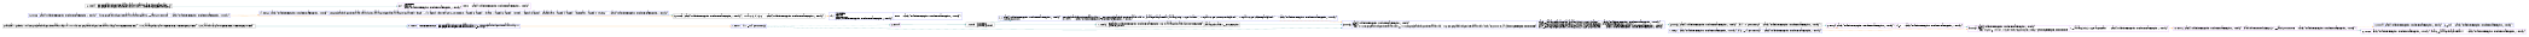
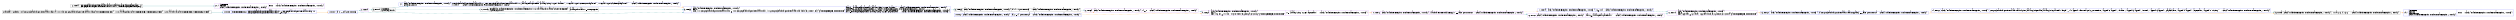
  digraph {
    rankdir=LR
    node [color=blue shape=record]
    edge [color=teal]
    n1 [label="{0\:\ 0x0000|MTH_ENTER_BLOCK\l|com.google.android.gms.internal.ads.zzbdg r11 = (com.google.android.gms.internal.ads.zzbdg) r11\lcom.google.android.gms.internal.ads.zzbhr r1 = r11.zzyb()\l}"]
    n2 [label="{1\:\ 0x0007|if (r1 != null) goto L_0x0035\l}"]
    n3 [color=purple label="{2\:\ 0x0009}"]
    n4 [label="{5\:\ 0x0035|Catch:\{ NullPointerException \| NumberFormatException \-\> 0x00d3 \}\lPHI: r7 \l  PHI: (r1v1 com.google.android.gms.internal.ads.zzbhr) = (r1v0 com.google.android.gms.internal.ads.zzbhr), (r1v8 com.google.android.gms.internal.ads.zzbhr) binds: [B:1:0x0007, B:4:?] A[DONT_GENERATE, DONT_INLINE]\l|float r3 = java.lang.Float.parseFloat((java.lang.String) r12.get(\"duration\"))     \/\/ Catch:\{ NullPointerException \| NumberFormatException \-\> 0x00d3 \}\lboolean r5 = \"1\".equals(r12.get(\"muted\"))     \/\/ Catch:\{ NullPointerException \| NumberFormatException \-\> 0x00d3 \}\lfloat r2 = java.lang.Float.parseFloat((java.lang.String) r12.get(\"currentTime\"))     \/\/ Catch:\{ NullPointerException \| NumberFormatException \-\> 0x00d3 \}\lint r4 = java.lang.Integer.parseInt((java.lang.String) r12.get(\"playbackState\"))     \/\/ Catch:\{ NullPointerException \| NumberFormatException \-\> 0x00d3 \}\l}"]
    n5 [color=black label="{3\:\ 0x000b|SYNTHETIC\lSplitter:B:3:0x000b\l}"]
    n6 [color=black label="{6\:\ 0x0065|Catch:\{ NullPointerException \| NumberFormatException \-\> 0x00d3 \}\l|if (r4 \< 0) goto L_0x0069     \/\/ Catch:\{ NullPointerException \| NumberFormatException \-\> 0x00d3 \}\l}"]
    n7 [label="{4\:\ ?|Catch:\{ NullPointerException \| NumberFormatException \-\> 0x00d3 \}\lSplitter:B:3:0x000b\l|com.google.android.gms.internal.ads.zzbhr r1 = new com.google.android.gms.internal.ads.zzbhr(r11, java.lang.Float.parseFloat((java.lang.String) r12.get(\"duration\")), \"1\".equals(r12.get(\"customControlsAllowed\")), \"1\".equals(r12.get(\"clickToExpandAllowed\")))     \/\/ Catch:\{ NullPointerException \| NumberFormatException \-\> 0x00d3 \}\lr11.zza(r1)     \/\/ Catch:\{ NullPointerException \| NumberFormatException \-\> 0x00d3 \}\l}"]
    n8 [color=black label="{17\:\ 0x00d3|ExcHandler: NullPointerException \| NumberFormatException (r1v3 'e' java.lang.Throwable A[CUSTOM_DECLARE])\lSplitter:B:3:0x000b\l|java.lang.Throwable r1 = move\-exception\l}"]
    n9 [color=purple label="{8\:\ 0x0069|Catch:\{ NullPointerException \| NumberFormatException \-\> 0x00d3 \}\l|r4 = 0     \/\/ Catch:\{ NullPointerException \| NumberFormatException \-\> 0x00d3 \}\l}"]
    n10 [label="{7\:\ 0x0067|Catch:\{ NullPointerException \| NumberFormatException \-\> 0x00d3 \}\l|if (3 \>= r4) goto L_0x006a     \/\/ Catch:\{ NullPointerException \| NumberFormatException \-\> 0x00d3 \}\l}"]
    n11 [color=purple label="{9\:\ 0x006a|Catch:\{ NullPointerException \| NumberFormatException \-\> 0x00d3 \}\lPHI: r4 \l  PHI: (r4v6 int) = (r4v7 int), (r4v5 int) binds: [B:8:0x0069, B:7:0x0067] A[DONT_GENERATE, DONT_INLINE]\l|r7 = (java.lang.String) r12.get(\"aspectRatio\")     \/\/ Catch:\{ NullPointerException \| NumberFormatException \-\> 0x00d3 \}\l}"]
    n12 [color=purple label="{10\:\ 0x0078|Catch:\{ NullPointerException \| NumberFormatException \-\> 0x00d3 \}\l|if (android.text.TextUtils.isEmpty(r7) == false) goto L_0x00ce     \/\/ Catch:\{ NullPointerException \| NumberFormatException \-\> 0x00d3 \}\l}"]
    n13 [label="{11\:\ 0x007a|Catch:\{ NullPointerException \| NumberFormatException \-\> 0x00d3 \}\l|r6 = 0.0f     \/\/ Catch:\{ NullPointerException \| NumberFormatException \-\> 0x00d3 \}\l}"]
    n14 [color=purple label="{16\:\ 0x00ce|Catch:\{ NullPointerException \| NumberFormatException \-\> 0x00d3 \}\l|float r6 = java.lang.Float.parseFloat(r7)     \/\/ Catch:\{ NullPointerException \| NumberFormatException \-\> 0x00d3 \}\l}"]
+   n15 [color=purple label="{12\:\ 0x007b|Catch:\{ NullPointerException \| NumberFormatException \-\> 0x00d3 \}\lPHI: r6 \l  PHI: (r6v5 float) = (r6v4 float), (r6v6 float) binds: [B:16:0x00ce, B:11:0x007a] A[DONT_GENERATE, DONT_INLINE]\l}"]
    n16 [label="{13\:\ 0x0080|Catch:\{ NullPointerException \| NumberFormatException \-\> 0x00d3 \}\l|if (com.google.android.gms.internal.ads.zzaxa.isLoggable(3) == false) goto L_0x00ca     \/\/ Catch:\{ NullPointerException \| NumberFormatException \-\> 0x00d3 \}\l}"]
    n17 [label="{14\:\ 0x0082|Catch:\{ NullPointerException \| NumberFormatException \-\> 0x00d3 \}\l|com.google.android.gms.internal.ads.zzaxa.zzdp(new java.lang.StringBuilder(java.lang.String.valueOf(r7).length() + 140).append(\"Video Meta GMSG: currentTime : \").append(r2).append(\" , duration : \").append(r3).append(\" , isMuted : \").append(r5).append(\" , playbackState : \").append(r4).append(\" , aspectRatio : \").append(r7).toString())     \/\/ Catch:\{ NullPointerException \| NumberFormatException \-\> 0x00d3 \}\l}"]
    n18 [color=black label="{15\:\ 0x00ca|Catch:\{ NullPointerException \| NumberFormatException \-\> 0x00d3 \}\l|r1.zza(r2, r3, r4, r5, r6)     \/\/ Catch:\{ NullPointerException \| NumberFormatException \-\> 0x00d3 \}\l}"]
    n19 [label="{19\:\ ?|SYNTHETIC\lRETURN\lORIG_RETURN\lCatch:\{ NullPointerException \| NumberFormatException \-\> 0x00d3 \}\l|return     \/\/ Catch:\{ NullPointerException \| NumberFormatException \-\> 0x00d3 \}\l}"]
    n20 [color=black label="{18\:\ 0x00d4|com.google.android.gms.internal.ads.zzaxa.zzc(\"Unable to parse videoMeta message.\", r1)\lcom.google.android.gms.ads.internal.zzk.zzlk().zza(r1, \"VideoMetaGmsgHandler.onGmsg\")\l}"]
    n21 [color=purple label="{20\:\ ?|SYNTHETIC\lRETURN\lCatch:\{ NullPointerException \| NumberFormatException \-\> 0x00d3 \}\l|return     \/\/ Catch:\{ NullPointerException \| NumberFormatException \-\> 0x00d3 \}\l}"]
    n22 [color=black label="{public final \/* synthetic *\/ void com.google.android.gms.internal.ads.zzbfq.zza((r10v0 'this' com.google.android.gms.internal.ads.zzbfq A[IMMUTABLE_TYPE, THIS]), (r11v0 java.lang.Object A[IMMUTABLE_TYPE, METHOD_ARGUMENT]), (r12v0 java.util.Map A[IMMUTABLE_TYPE, METHOD_ARGUMENT])) }"]
    n1 -> n2 [color=darkorange]
    n2 -> n3 [style=dashed]
    n2 -> n4
    n3 -> n5
    n4 -> n6
    n5 -> n7
    n5 -> n8
    n6 -> n9
    n7 -> n4 [color=darkorange]
    n8 -> n4
    n9 -> n11
    n10 -> n9 [color=darkorange style=dashed]
    n10 -> n11 [color=darkorange]
    n11 -> n12 [color=darkorange]
    n12 -> n13 [color=darkorange style=dashed]
    n12 -> n14
+   n13 -> n15
+   n14 -> n15
+   n15 -> n16 [color=darkorange]
    n16 -> n17 [color=darkorange style=dashed]
    n16 -> n18 [color=darkorange]
    n17 -> n18
    n18 -> n19 [color=darkorange]
    n20 -> n21
    n22 -> n1
  }
